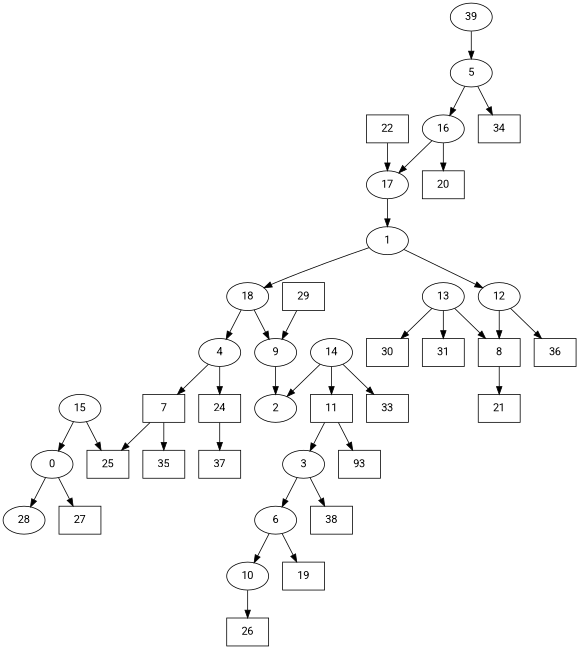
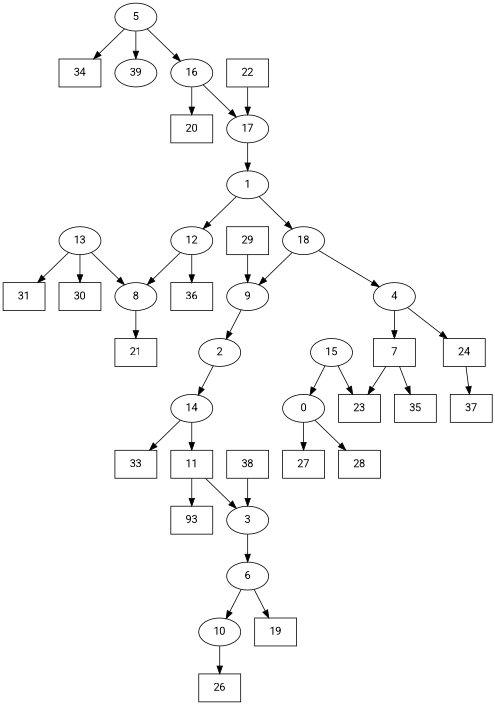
  digraph {
    fontname=Roboto
    node [fontname=Roboto shape=box]
    edge [fontname=Roboto]
    n1 [label=0 shape=""]
-   n2 [label=28 shape=ellipse]
+   n2 [label=28]
    n3 [label=27]
    n4 [label=1 shape=""]
    n5 [label=12 shape=""]
    n6 [label=18 shape=""]
-   n7 [label=8]
+   n7 [label=8 shape=""]
    n8 [label=36]
    n9 [label=4 shape=""]
    n10 [label=9 shape=""]
    n11 [label=2 shape=""]
    n12 [label=14 shape=""]
    n13 [label=11]
    n14 [label=33]
    n15 [label=37]
    n16 [label=3 shape=""]
    n17 [label=6 shape=""]
    n18 [label=38]
    n19 [label=10 shape=""]
    n20 [label=19]
    n21 [label=7]
    n22 [label=24]
    n23 [label=35]
-   n24 [label=25]
+   n24 [label=23]
    n25 [label=5 shape=""]
    n26 [label=16 shape=""]
    n27 [label=34]
    n28 [label=17 shape=""]
    n29 [label=20]
    n30 [label=26]
    n31 [label=15 shape=""]
    n32 [label=21]
    n33 [label=13 shape=""]
    n34 [label=30]
    n35 [label=31]
    n36 [label=29]
    n37 [label=93]
    n38 [label=22]
    n39 [label=39 shape=""]
    n1 -> n2
    n1 -> n3
    n4 -> n5
    n4 -> n6
    n5 -> n7
    n5 -> n8
    n6 -> n9
    n6 -> n10
    n7 -> n32
    n9 -> n21
    n9 -> n22
    n10 -> n11
-   n12 -> n11
+   n11 -> n12
    n12 -> n13
    n12 -> n14
    n13 -> n16
    n13 -> n37
    n16 -> n17
-   n16 -> n18
+   n18 -> n16
    n17 -> n19
    n17 -> n20
    n19 -> n30
    n21 -> n23
    n21 -> n24
    n22 -> n15
    n25 -> n26
    n25 -> n27
    n26 -> n28
    n26 -> n29
    n28 -> n4
    n31 -> n1
    n31 -> n24
    n33 -> n7
    n33 -> n34
    n33 -> n35
    n36 -> n10
    n38 -> n28
-   n39 -> n25
+   n25 -> n39
  }
